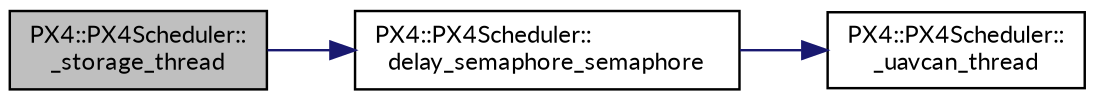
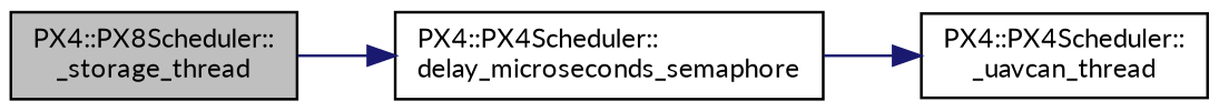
  digraph {
    fontname=Lato
    rankdir=LR
    node [color=black fillcolor=white fontname=Lato fontsize=10 shape=record style=filled]
    edge [color=midnightblue fontname=Lato fontsize=10 labelfontname=Helvetica labelfontsize=10 style=solid]
-   n1 [fillcolor=grey75 fontcolor=black height=0.2 label="PX4::PX4Scheduler::\l_storage_thread" width=0.4]
-   n2 [height=0.2 label="PX4::PX4Scheduler::\ldelay_semaphore_semaphore" width=0.4]
+   n1 [fillcolor=grey75 fontcolor=black height=0.2 label="PX4::PX8Scheduler::\l_storage_thread" width=0.4]
+   n2 [height=0.2 label="PX4::PX4Scheduler::\ldelay_microseconds_semaphore" width=0.4]
    n3 [height=0.2 label="PX4::PX4Scheduler::\l_uavcan_thread" width=0.4]
    n1 -> n2
    n2 -> n3
  }
